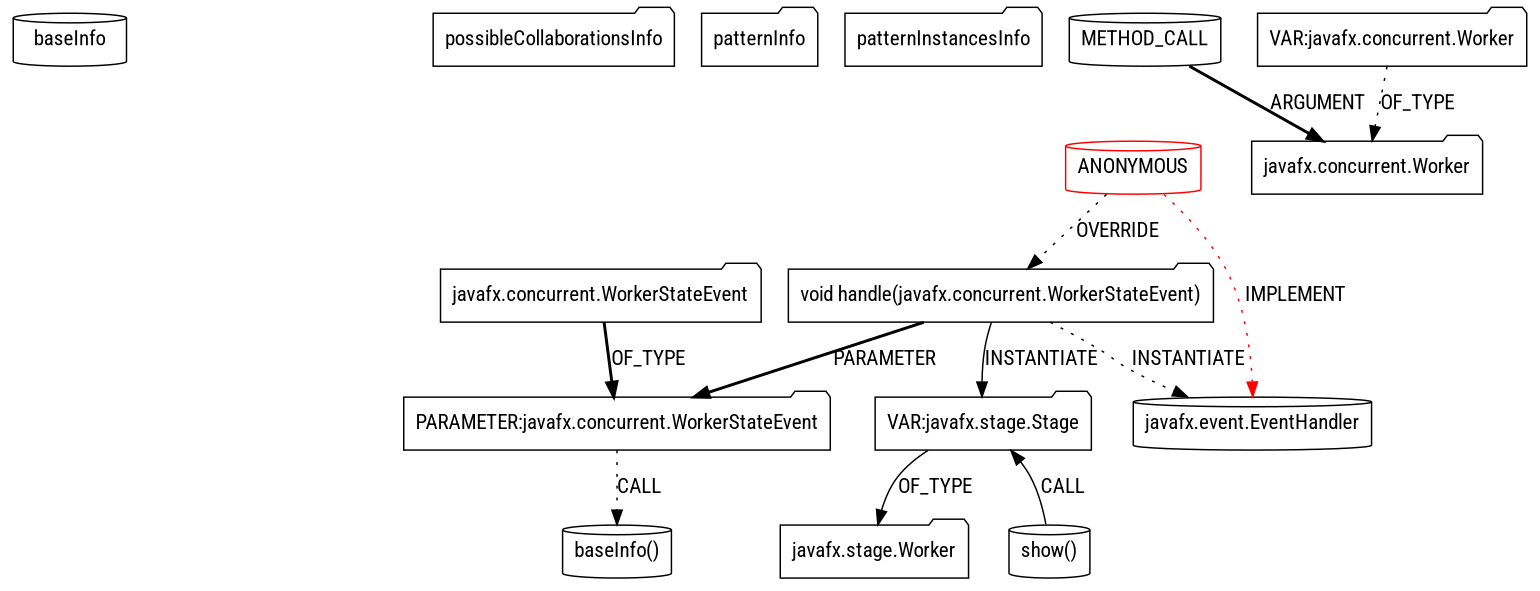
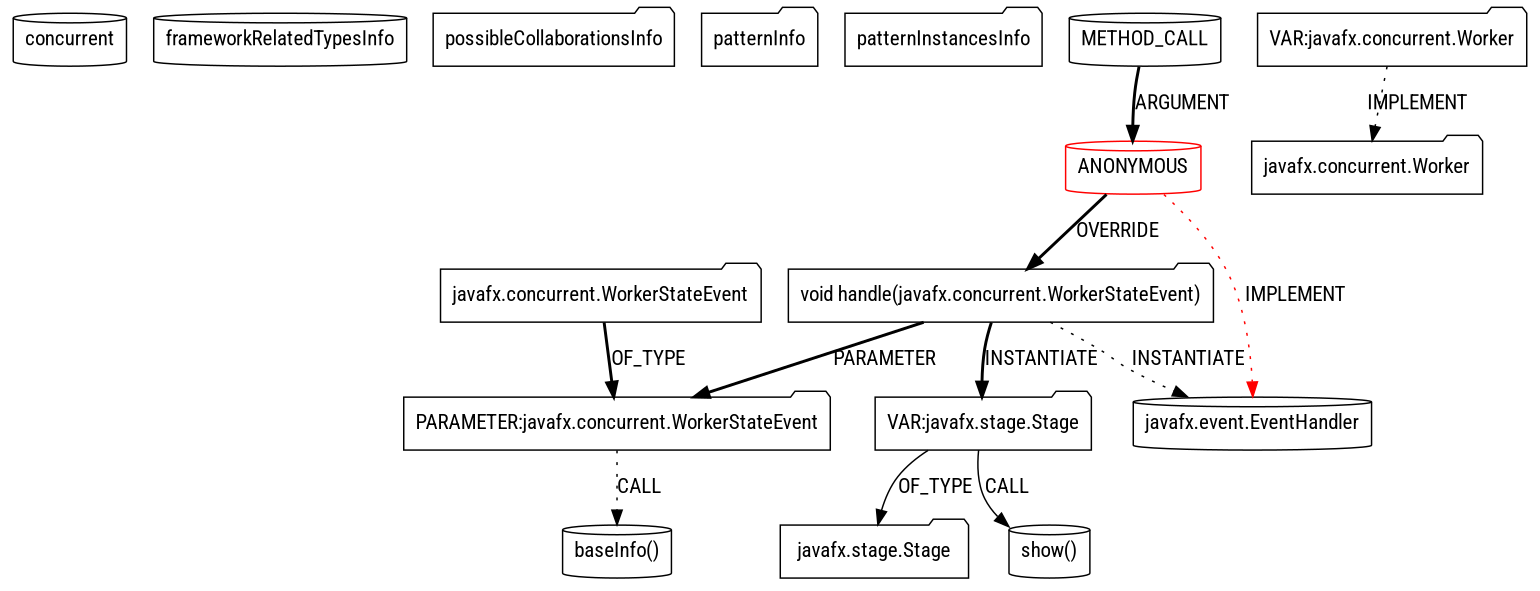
  digraph {
    fontname="Roboto Condensed"
    node [fontname="Roboto Condensed" shape=folder isFrameworkType=false]
    edge [fontname="Roboto Condensed" style=dotted]
-   baseInfo [category=pattern graphId=3359 isAnonymous=true possibleRelation=false shape=cylinder isFrameworkType=""]
+   baseInfo [category=pattern graphId=3359 isAnonymous=true possibleRelation=false shape=cylinder label=concurrent isFrameworkType=""]
+   frameworkRelatedTypesInfo [0="javafx.event.EventHandler" shape=cylinder isFrameworkType=""]
    possibleCollaborationsInfo [isFrameworkType=""]
    patternInfo [frequency=2.0 patternRootClient=0 isFrameworkType=""]
    patternInstancesInfo [0="Daniel-Cristian-MusicPlayerStuff~/Daniel-Cristian-MusicPlayerStuff/MusicPlayerStuff-master/src/Controllers/LoginController.java~void login(javafx.event.ActionEvent)~311" 1="NukeName-MazeFramework~/NukeName-MazeFramework/MazeFramework-master/MazeFramework/src/mazeframework/MazeFramework.java~void benchmark()~1036" isFrameworkType=""]
    n6 [label="PARAMETER:javafx.concurrent.WorkerStateEvent" vertexType=PARAMETER_DECLARATION]
    n7 [label="baseInfo()" shape=cylinder vertexType=INSIDE_CALL]
    n8 [label="javafx.concurrent.WorkerStateEvent" vertexType=FRAMEWORK_CLASS_TYPE]
    n9 [label="void handle(javafx.concurrent.WorkerStateEvent)" vertexType=OVERRIDING_METHOD_DECLARATION]
    n10 [label="VAR:javafx.stage.Stage" vertexType=VARIABLE_EXPRESION]
    n11 [label="javafx.event.EventHandler" shape=cylinder vertexType=FRAMEWORK_INTERFACE_TYPE]
-   n12 [label="javafx.stage.Worker" vertexType=FRAMEWORK_CLASS_TYPE]
+   n12 [label="javafx.stage.Stage" vertexType=FRAMEWORK_CLASS_TYPE]
    n13 [label="show()" shape=cylinder vertexType=INSIDE_CALL]
    n14 [label="VAR:javafx.concurrent.Worker" vertexType=VARIABLE_EXPRESION]
    n15 [label="javafx.concurrent.Worker" vertexType=FRAMEWORK_INTERFACE_TYPE]
    n16 [color=red label=ANONYMOUS shape=cylinder vertexType=ROOT_ANONYMOUS_DECLARATION]
    n17 [label=METHOD_CALL shape=cylinder vertexType=OUTSIDE_CALL]
    n6 -> n7 [label=CALL]
    n8 -> n6 [label=OF_TYPE style=bold]
    n9 -> n6 [label=PARAMETER style=bold]
-   n9 -> n10 [label=INSTANTIATE style=solid]
+   n9 -> n10 [label=INSTANTIATE style=bold]
    n9 -> n11 [label=INSTANTIATE]
    n10 -> n12 [label=OF_TYPE style=solid]
-   n13 -> n10 [label=CALL style=solid]
-   n14 -> n15 [label=OF_TYPE]
-   n16 -> n9 [label=OVERRIDE]
+   n10 -> n13 [label=CALL style=solid]
+   n14 -> n15 [label=IMPLEMENT]
+   n16 -> n9 [label=OVERRIDE style=bold]
    n16 -> n11 [color=red label=IMPLEMENT]
-   n17 -> n15 [label=ARGUMENT style=bold]
+   n17 -> n16 [label=ARGUMENT style=bold]
  }
